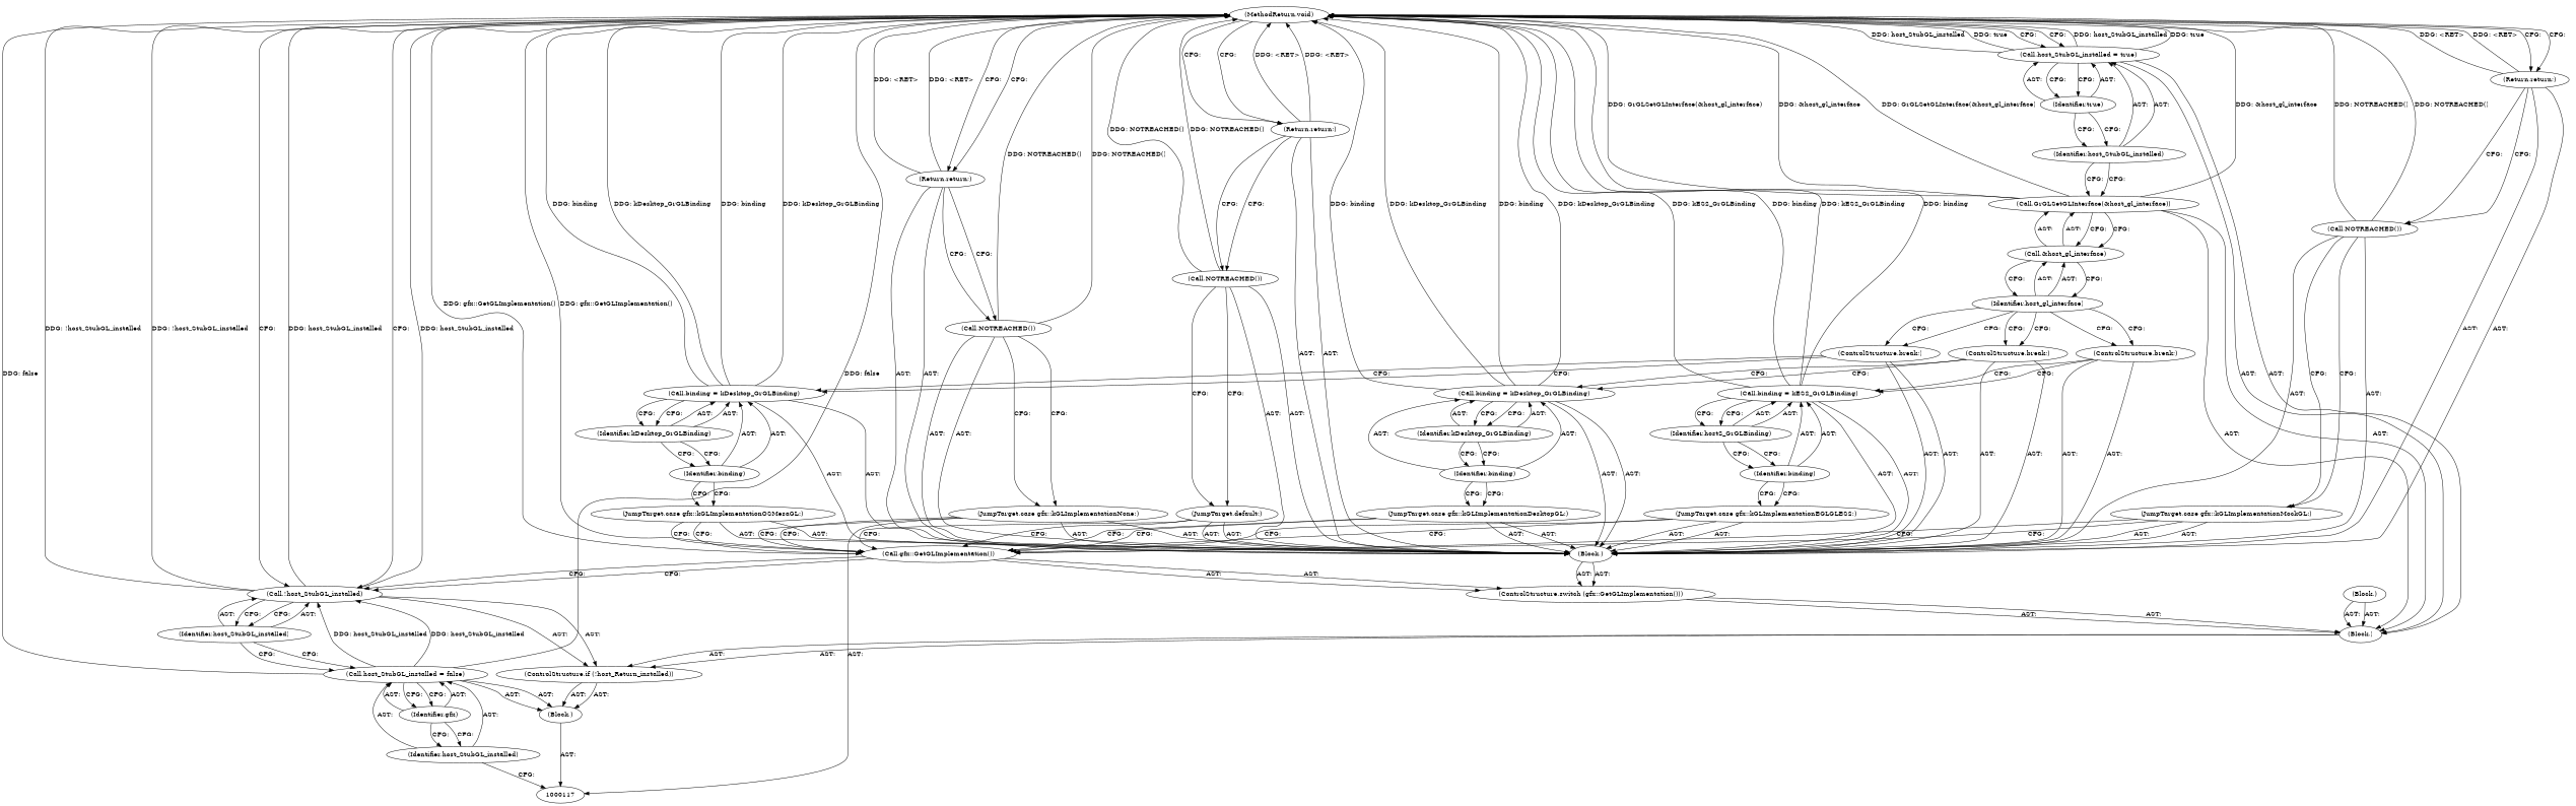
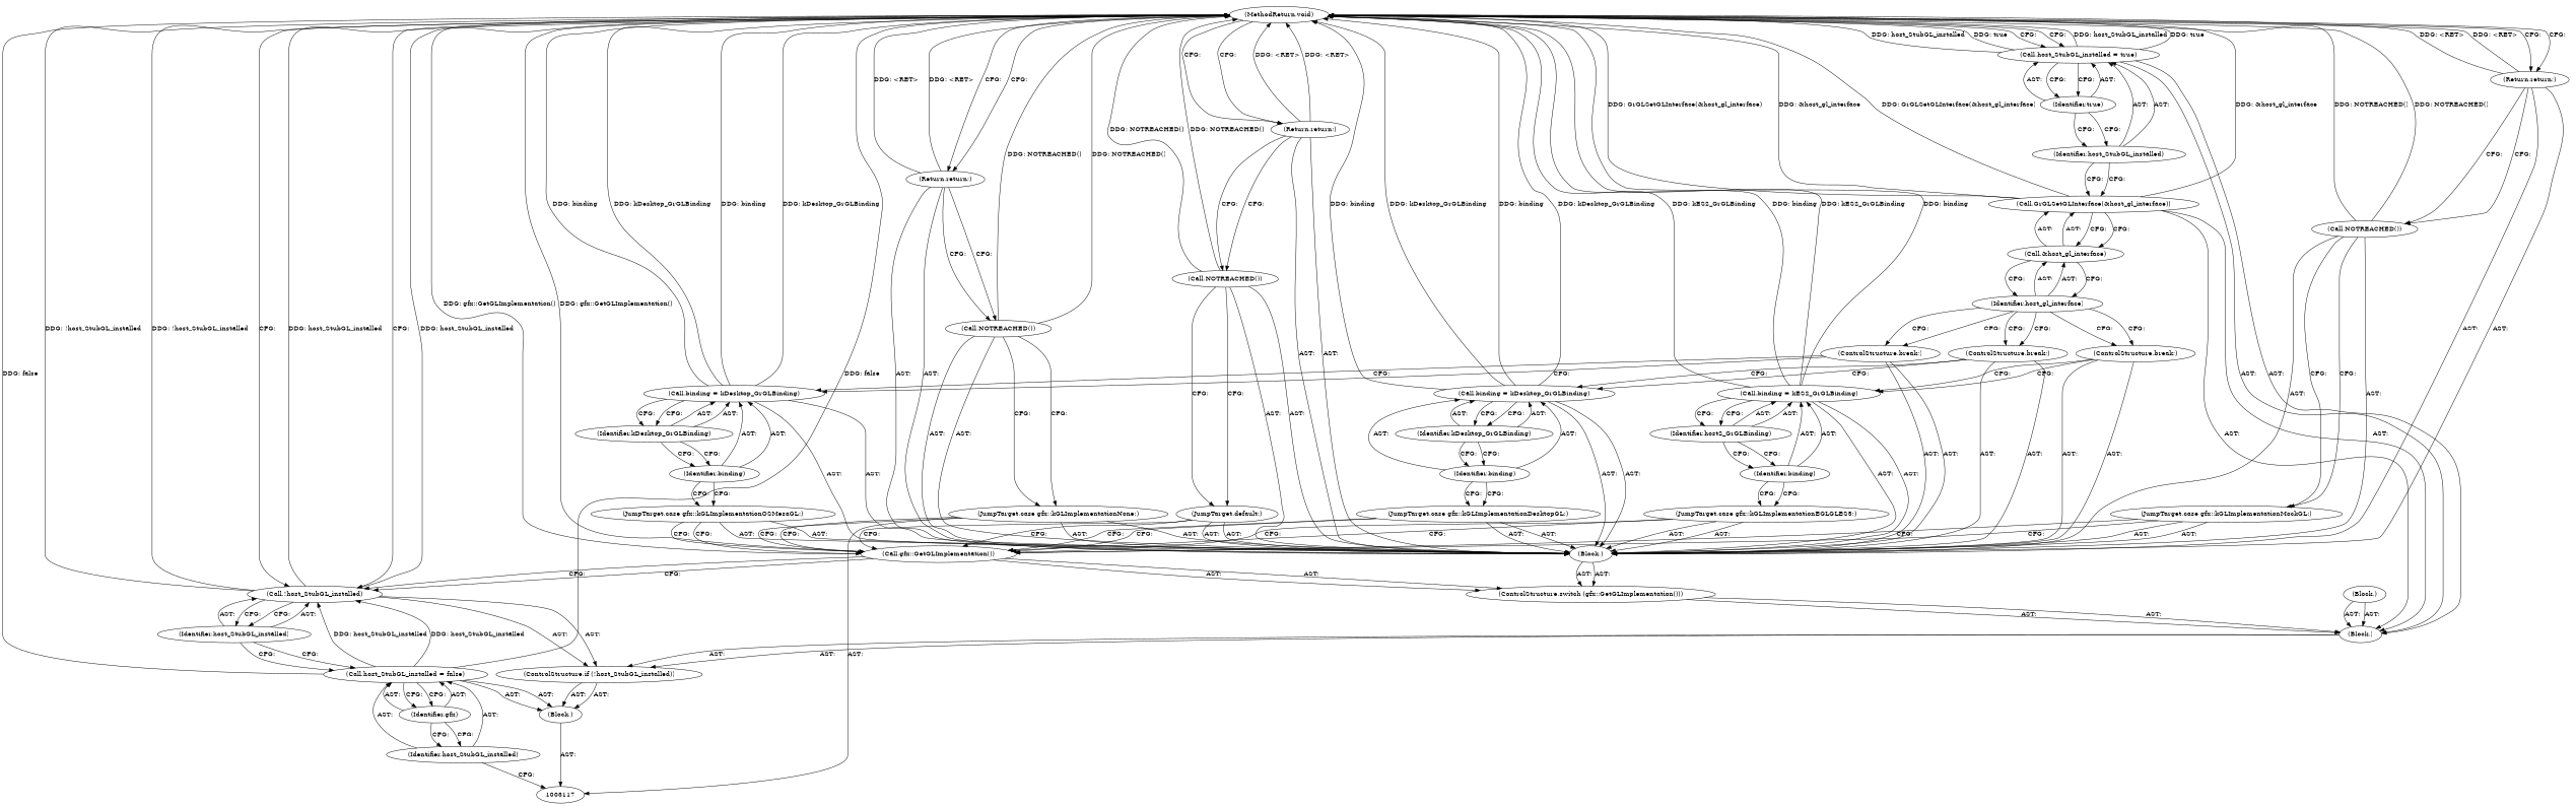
  digraph {
    n1 [label="(MethodReturn,void)"]
    n2 [label="(Call,host_StubGL_installed = true)"]
    n3 [label="(Return,return;)"]
    n4 [label="(Return,return;)"]
    n5 [label="(Call,!host_StubGL_installed)"]
    n6 [label="(Return,return;)"]
    n7 [label="(Block,)"]
    n8 [label="(Identifier,true)"]
    n9 [label="(Block,)"]
    n10 [label="(Call,NOTREACHED())"]
    n11 [label="(Call,NOTREACHED())"]
-   n12 [label="(ControlStructure,if (!host_Return_installed))"]
+   n12 [label="(ControlStructure,if (!host_StubGL_installed))"]
    n13 [label="(Identifier,host_StubGL_installed)"]
    n14 [label="(Call,NOTREACHED())"]
    n15 [label="(Block,)"]
-   1000117
+   1000117 [label=1003117]
    n17 [label="(Identifier,kDesktop_GrGLBinding)"]
    n18 [label="(Call,binding = kDesktop_GrGLBinding)"]
    n19 [label="(Identifier,binding)"]
    n20 [label="(JumpTarget,case gfx::kGLImplementationDesktopGL:)"]
    n21 [label="(ControlStructure,switch (gfx::GetGLImplementation()))"]
    n22 [label="(Call,gfx::GetGLImplementation())"]
    n23 [label="(ControlStructure,break;)"]
    n24 [label="(JumpTarget,case gfx::kGLImplementationOSMesaGL:)"]
    n25 [label="(Identifier,kDesktop_GrGLBinding)"]
    n26 [label="(Call,binding = kDesktop_GrGLBinding)"]
    n27 [label="(Identifier,binding)"]
    n28 [label="(ControlStructure,break;)"]
    n29 [label="(Call,&host_gl_interface)"]
    n30 [label="(Identifier,host_gl_interface)"]
    n31 [label="(Call,GrGLSetGLInterface(&host_gl_interface))"]
    n32 [label="(ControlStructure,break;)"]
    n33 [label="(Call,binding = kES2_GrGLBinding)"]
    n34 [label="(Identifier,host_StubGL_installed)"]
-   n35 [label="(JumpTarget,case gfx::kGLImplementationEGLGLES2:)"]
+   n35 [label="(JumpTarget,case gfx::kGLImplementationEGLGLES5:)"]
    n36 [label="(Identifier,host2_GrGLBinding)"]
    n37 [label="(Identifier,binding)"]
    n38 [label="(JumpTarget,case gfx::kGLImplementationMockGL:)"]
    n39 [label="(Call,host_StubGL_installed = false)"]
    n40 [label="(Identifier,gfx)"]
    n41 [label="(Identifier,host_StubGL_installed)"]
    n42 [label="(JumpTarget,default:)"]
    n43 [label="(Block,)"]
    n44 [label="(JumpTarget,case gfx::kGLImplementationNone:)"]
    n1 -> n2 [label="CFG: "]
    n1 -> n2 [label="CFG: "]
    n1 -> n3 [label="CFG: "]
    n1 -> n3 [label="CFG: "]
    n1 -> n4 [label="CFG: "]
    n1 -> n4 [label="CFG: "]
    n1 -> n5 [label="CFG: "]
    n1 -> n5 [label="CFG: "]
    n1 -> n6 [label="CFG: "]
    n1 -> n6 [label="CFG: "]
    n2 -> n1 [label="DDG: host_StubGL_installed"]
    n2 -> n1 [label="DDG: true"]
    n2 -> n1 [label="DDG: host_StubGL_installed"]
    n2 -> n1 [label="DDG: true"]
    n2 -> n7 [label="AST: "]
    n2 -> n7 [label="AST: "]
    n2 -> n8 [label="CFG: "]
    n2 -> n8 [label="CFG: "]
    n3 -> n1 [label="DDG: <RET>"]
    n3 -> n1 [label="DDG: <RET>"]
    n3 -> n9 [label="AST: "]
    n3 -> n9 [label="AST: "]
    n3 -> n10 [label="CFG: "]
    n3 -> n10 [label="CFG: "]
    n4 -> n1 [label="DDG: <RET>"]
    n4 -> n1 [label="DDG: <RET>"]
    n4 -> n9 [label="AST: "]
    n4 -> n9 [label="AST: "]
    n4 -> n11 [label="CFG: "]
    n4 -> n11 [label="CFG: "]
    n5 -> n1 [label="DDG: host_StubGL_installed"]
    n5 -> n1 [label="DDG: !host_StubGL_installed"]
    n5 -> n1 [label="DDG: host_StubGL_installed"]
    n5 -> n1 [label="DDG: !host_StubGL_installed"]
    n5 -> n12 [label="AST: "]
    n5 -> n12 [label="AST: "]
    n5 -> n13 [label="CFG: "]
    n5 -> n13 [label="CFG: "]
    n6 -> n1 [label="DDG: <RET>"]
    n6 -> n1 [label="DDG: <RET>"]
    n6 -> n9 [label="AST: "]
    n6 -> n9 [label="AST: "]
    n6 -> n14 [label="CFG: "]
    n6 -> n14 [label="CFG: "]
    n7 -> n12 [label="AST: "]
    n7 -> n12 [label="AST: "]
    n8 -> n2 [label="AST: "]
    n8 -> n2 [label="AST: "]
    n8 -> n34 [label="CFG: "]
    n8 -> n34 [label="CFG: "]
    n9 -> n21 [label="AST: "]
    n9 -> n21 [label="AST: "]
    n10 -> n1 [label="DDG: NOTREACHED()"]
    n10 -> n1 [label="DDG: NOTREACHED()"]
    n10 -> n9 [label="AST: "]
    n10 -> n9 [label="AST: "]
    n10 -> n38 [label="CFG: "]
    n10 -> n38 [label="CFG: "]
    n11 -> n1 [label="DDG: NOTREACHED()"]
    n11 -> n1 [label="DDG: NOTREACHED()"]
    n11 -> n9 [label="AST: "]
    n11 -> n9 [label="AST: "]
    n11 -> n42 [label="CFG: "]
    n11 -> n42 [label="CFG: "]
    n12 -> n15 [label="AST: "]
    n12 -> n15 [label="AST: "]
    n13 -> n5 [label="AST: "]
    n13 -> n5 [label="AST: "]
    n13 -> n39 [label="CFG: "]
    n13 -> n39 [label="CFG: "]
    n14 -> n1 [label="DDG: NOTREACHED()"]
    n14 -> n1 [label="DDG: NOTREACHED()"]
    n14 -> n9 [label="AST: "]
    n14 -> n9 [label="AST: "]
    n14 -> n44 [label="CFG: "]
    n14 -> n44 [label="CFG: "]
    n15 -> 1000117 [label="AST: "]
    n17 -> n18 [label="AST: "]
    n17 -> n18 [label="AST: "]
    n17 -> n19 [label="CFG: "]
    n17 -> n19 [label="CFG: "]
    n18 -> n1 [label="DDG: kDesktop_GrGLBinding"]
    n18 -> n1 [label="DDG: binding"]
    n18 -> n1 [label="DDG: kDesktop_GrGLBinding"]
    n18 -> n1 [label="DDG: binding"]
    n18 -> n9 [label="AST: "]
    n18 -> n9 [label="AST: "]
    n18 -> n17 [label="CFG: "]
    n18 -> n17 [label="CFG: "]
    n19 -> n18 [label="AST: "]
    n19 -> n18 [label="AST: "]
    n19 -> n20 [label="CFG: "]
    n19 -> n20 [label="CFG: "]
    n20 -> n9 [label="AST: "]
    n20 -> n9 [label="AST: "]
    n20 -> n22 [label="CFG: "]
    n20 -> n22 [label="CFG: "]
    n21 -> n7 [label="AST: "]
    n21 -> n7 [label="AST: "]
    n22 -> n1 [label="DDG: gfx::GetGLImplementation()"]
    n22 -> n1 [label="DDG: gfx::GetGLImplementation()"]
    n22 -> n5 [label="CFG: "]
    n22 -> n5 [label="CFG: "]
    n22 -> n21 [label="AST: "]
    n22 -> n21 [label="AST: "]
    n23 -> n9 [label="AST: "]
    n23 -> n9 [label="AST: "]
    n23 -> n18 [label="CFG: "]
    n23 -> n18 [label="CFG: "]
    n24 -> n9 [label="AST: "]
    n24 -> n9 [label="AST: "]
    n24 -> n22 [label="CFG: "]
    n24 -> n22 [label="CFG: "]
    n25 -> n26 [label="AST: "]
    n25 -> n26 [label="AST: "]
    n25 -> n27 [label="CFG: "]
    n25 -> n27 [label="CFG: "]
    n26 -> n1 [label="DDG: kDesktop_GrGLBinding"]
    n26 -> n1 [label="DDG: binding"]
    n26 -> n1 [label="DDG: kDesktop_GrGLBinding"]
    n26 -> n1 [label="DDG: binding"]
    n26 -> n9 [label="AST: "]
    n26 -> n9 [label="AST: "]
    n26 -> n25 [label="CFG: "]
    n26 -> n25 [label="CFG: "]
    n27 -> n24 [label="CFG: "]
    n27 -> n24 [label="CFG: "]
    n27 -> n26 [label="AST: "]
    n27 -> n26 [label="AST: "]
    n28 -> n9 [label="AST: "]
    n28 -> n9 [label="AST: "]
    n28 -> n26 [label="CFG: "]
    n28 -> n26 [label="CFG: "]
    n29 -> n30 [label="CFG: "]
    n29 -> n30 [label="CFG: "]
    n29 -> n31 [label="AST: "]
    n29 -> n31 [label="AST: "]
    n30 -> n23 [label="CFG: "]
    n30 -> n23 [label="CFG: "]
    n30 -> n28 [label="CFG: "]
    n30 -> n28 [label="CFG: "]
    n30 -> n29 [label="AST: "]
    n30 -> n29 [label="AST: "]
    n30 -> n32 [label="CFG: "]
    n30 -> n32 [label="CFG: "]
    n31 -> n1 [label="DDG: &host_gl_interface"]
    n31 -> n1 [label="DDG: GrGLSetGLInterface(&host_gl_interface)"]
    n31 -> n1 [label="DDG: &host_gl_interface"]
    n31 -> n1 [label="DDG: GrGLSetGLInterface(&host_gl_interface)"]
    n31 -> n7 [label="AST: "]
    n31 -> n7 [label="AST: "]
    n31 -> n29 [label="CFG: "]
    n31 -> n29 [label="CFG: "]
    n32 -> n9 [label="AST: "]
    n32 -> n9 [label="AST: "]
    n32 -> n33 [label="CFG: "]
    n32 -> n33 [label="CFG: "]
    n33 -> n1 [label="DDG: binding"]
    n33 -> n1 [label="DDG: kES2_GrGLBinding"]
    n33 -> n1 [label="DDG: binding"]
    n33 -> n1 [label="DDG: kES2_GrGLBinding"]
    n33 -> n9 [label="AST: "]
    n33 -> n9 [label="AST: "]
    n33 -> n36 [label="CFG: "]
    n33 -> n36 [label="CFG: "]
    n34 -> n2 [label="AST: "]
    n34 -> n2 [label="AST: "]
    n34 -> n31 [label="CFG: "]
    n34 -> n31 [label="CFG: "]
    n35 -> n9 [label="AST: "]
    n35 -> n9 [label="AST: "]
    n35 -> n22 [label="CFG: "]
    n35 -> n22 [label="CFG: "]
    n36 -> n33 [label="AST: "]
    n36 -> n33 [label="AST: "]
    n36 -> n37 [label="CFG: "]
    n36 -> n37 [label="CFG: "]
    n37 -> n33 [label="AST: "]
    n37 -> n33 [label="AST: "]
    n37 -> n35 [label="CFG: "]
    n37 -> n35 [label="CFG: "]
    n38 -> n9 [label="AST: "]
    n38 -> n9 [label="AST: "]
    n38 -> n22 [label="CFG: "]
    n38 -> n22 [label="CFG: "]
    n39 -> n1 [label="DDG: false"]
    n39 -> n1 [label="DDG: false"]
    n39 -> n5 [label="DDG: host_StubGL_installed"]
    n39 -> n5 [label="DDG: host_StubGL_installed"]
    n39 -> n15 [label="AST: "]
    n39 -> n15 [label="AST: "]
    n39 -> n40 [label="CFG: "]
    n39 -> n40 [label="CFG: "]
    n40 -> n39 [label="AST: "]
    n40 -> n39 [label="AST: "]
    n40 -> n41 [label="CFG: "]
    n40 -> n41 [label="CFG: "]
    n41 -> 1000117 [label="CFG: "]
    n41 -> n39 [label="AST: "]
    n41 -> n39 [label="AST: "]
    n42 -> n9 [label="AST: "]
    n42 -> n9 [label="AST: "]
    n42 -> n22 [label="CFG: "]
    n42 -> n22 [label="CFG: "]
    n43 -> n7 [label="AST: "]
    n43 -> n7 [label="AST: "]
    n44 -> n9 [label="AST: "]
    n44 -> n9 [label="AST: "]
    n44 -> 1000117 [label="AST: "]
    n44 -> n22 [label="CFG: "]
    n44 -> n22 [label="CFG: "]
  }
